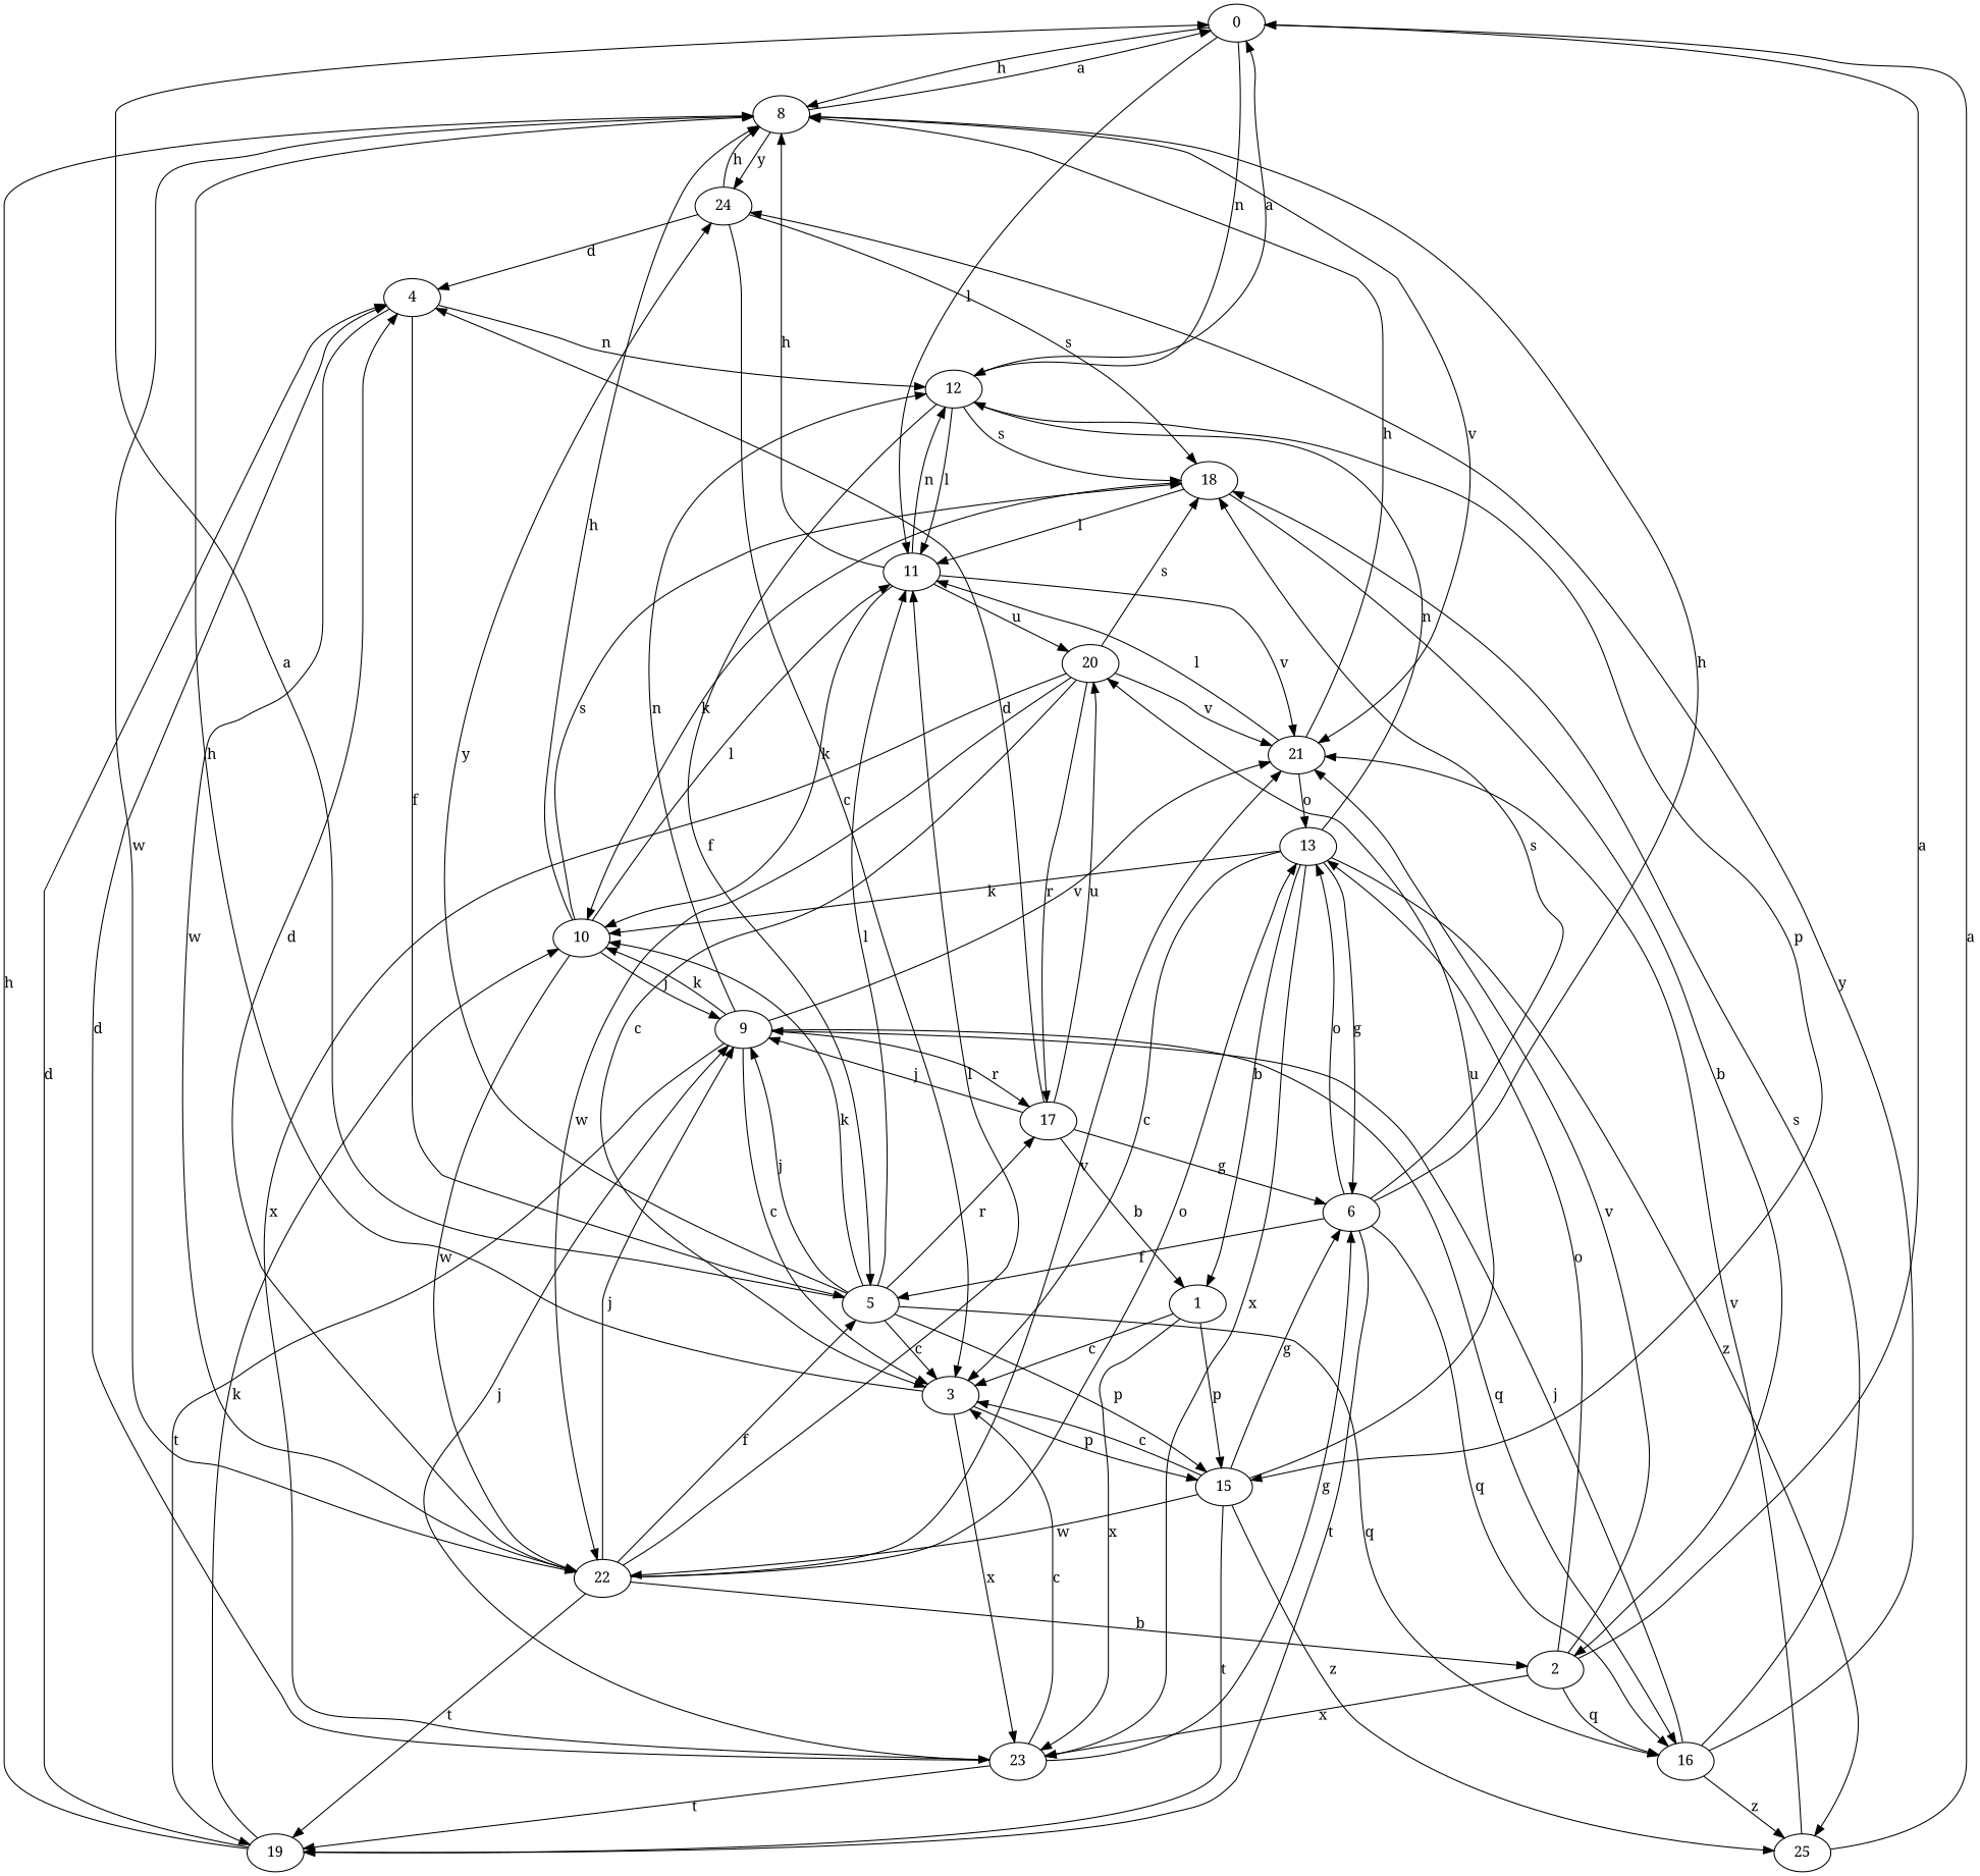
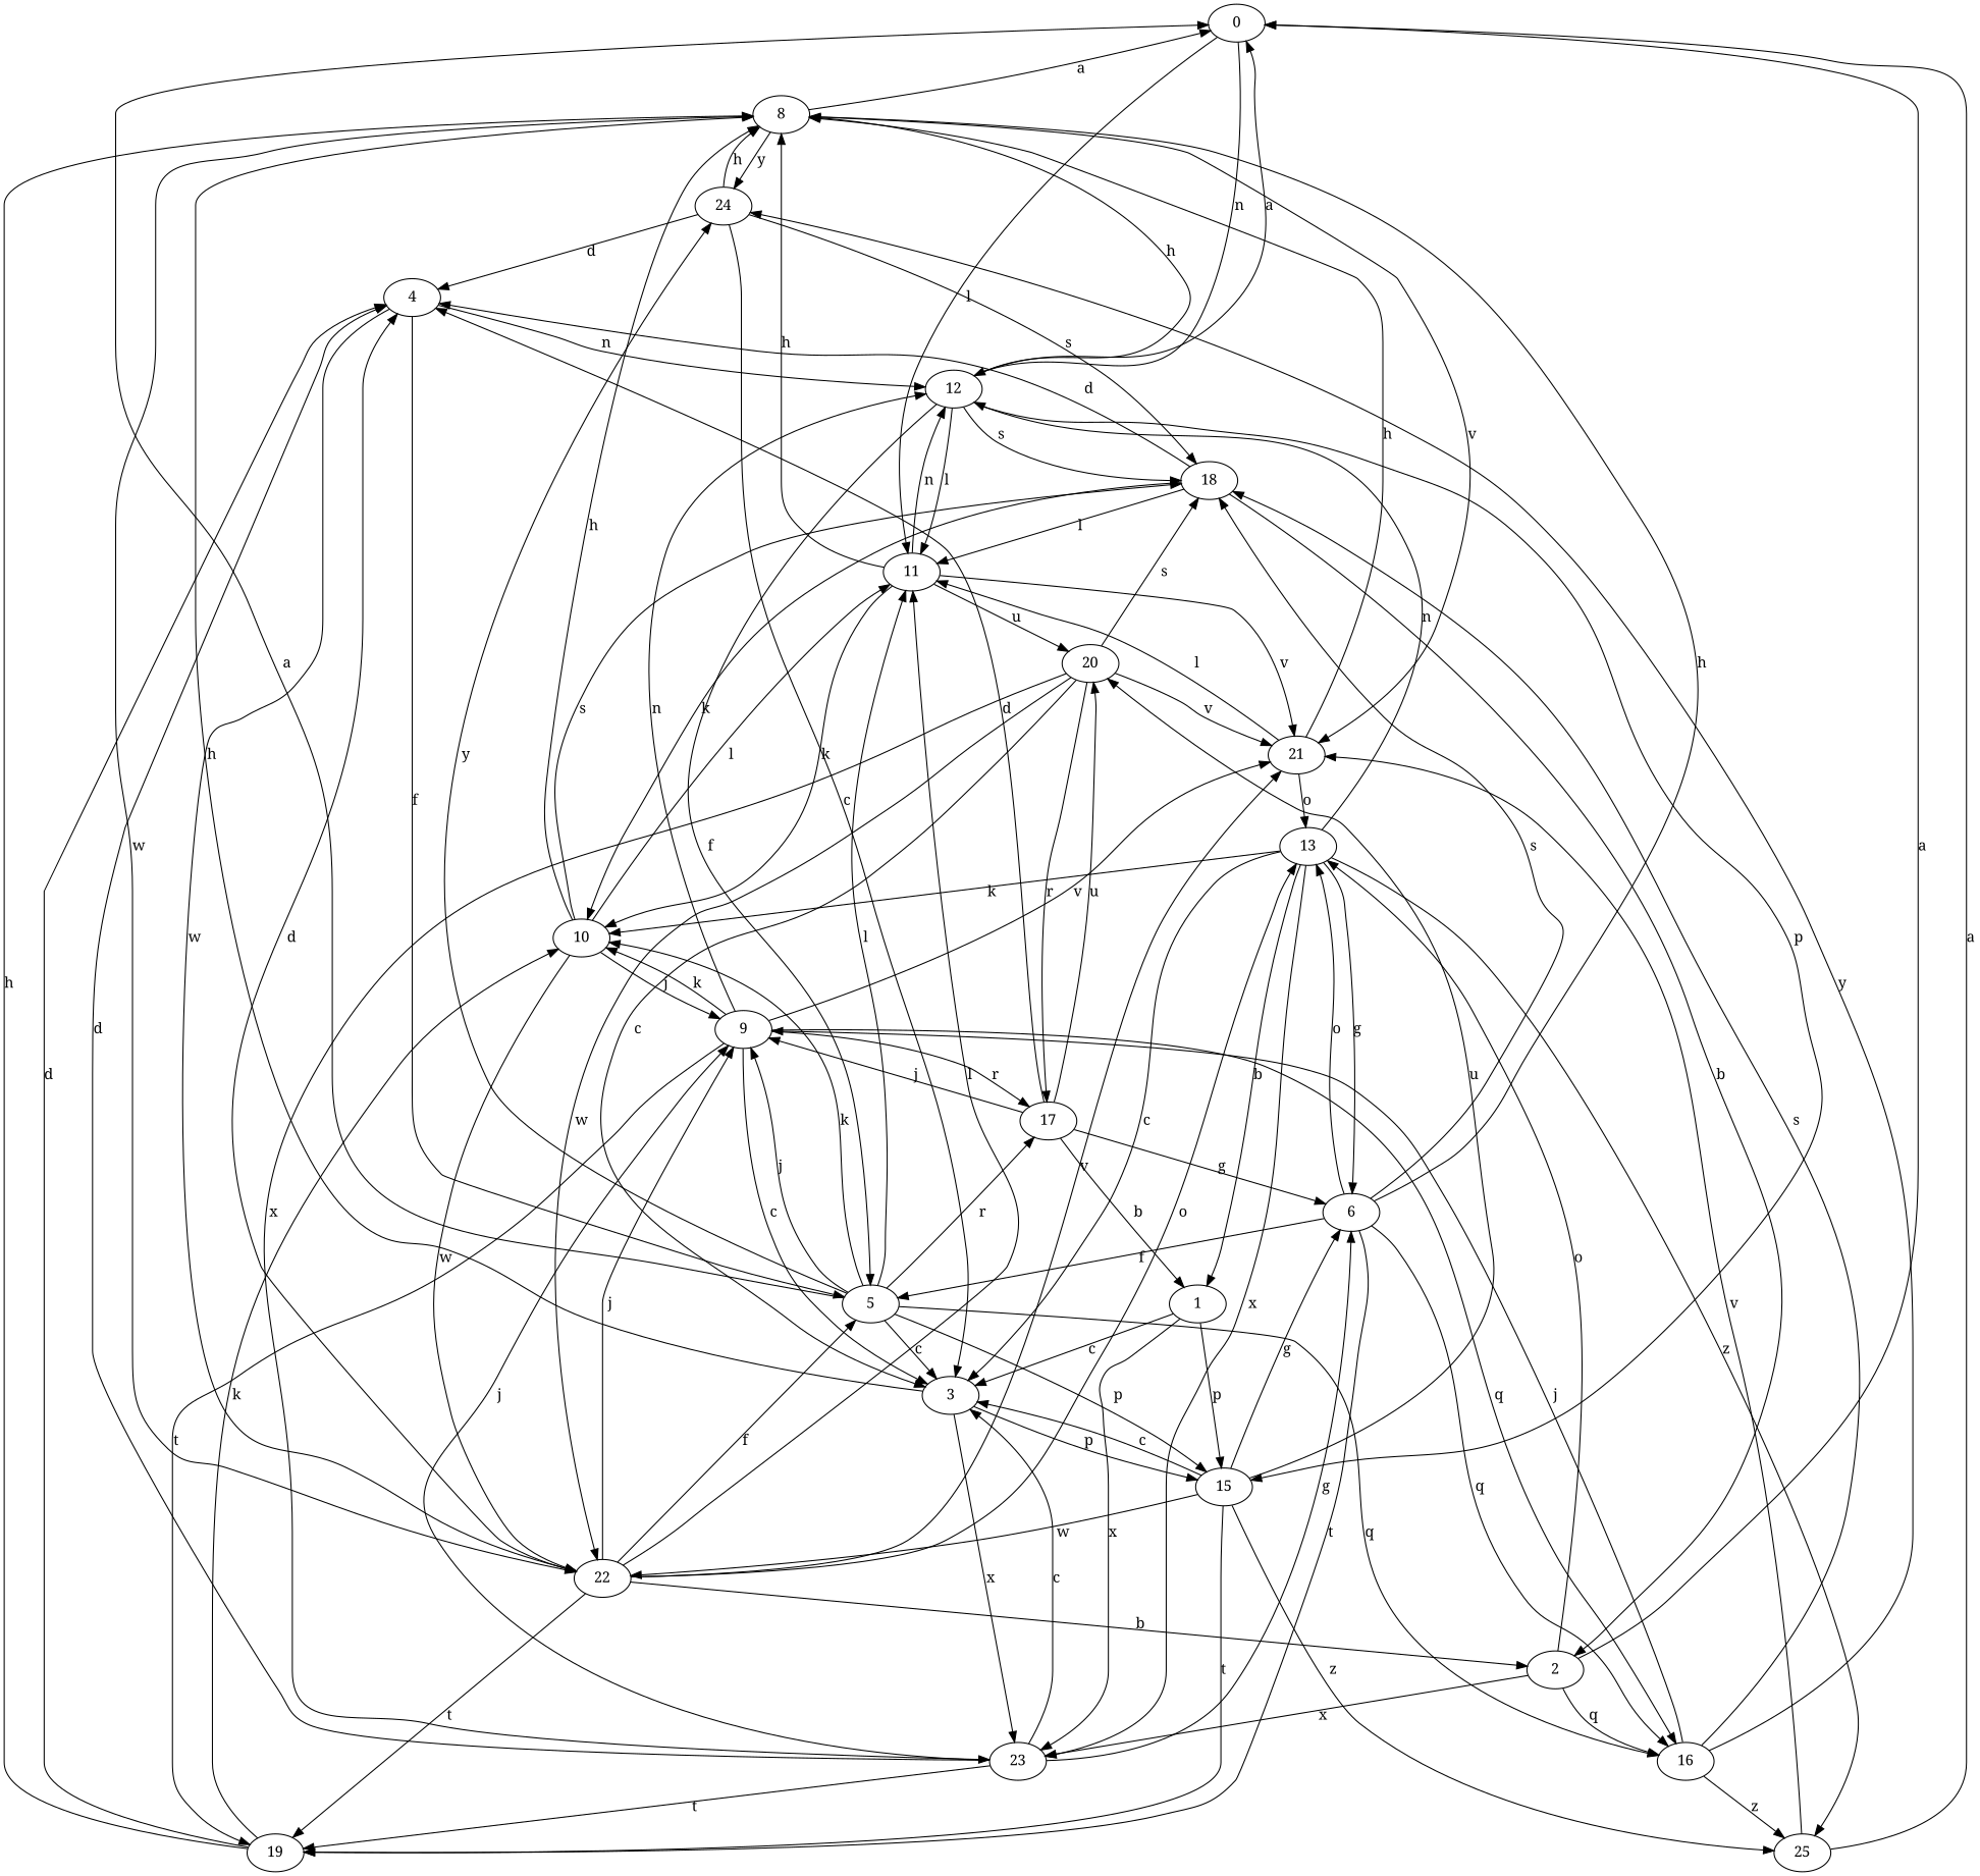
  strict digraph {
    fontname="Noto Serif"
    node [fontname="Noto Serif"]
    edge [fontname="Noto Serif"]
    0
    8
    11
    12
    21
    22
    24
    10
    20
    15
    5
    18
    1
    3
    23
    6
    19
    25
    4
    9
    2
    13
    16
    17
-   0 -> 8 [label=h]
+   12 -> 8 [label=h]
    0 -> 11 [label=l]
    0 -> 12 [label=n]
    8 -> 0 [label=a]
    8 -> 21 [label=v]
    8 -> 22 [label=w]
    8 -> 24 [label=y]
    11 -> 8 [label=h]
    11 -> 12 [label=n]
    11 -> 21 [label=v]
    11 -> 10 [label=k]
    11 -> 20 [label=u]
    12 -> 0 [label=a]
    12 -> 11 [label=l]
    12 -> 15 [label=p]
    12 -> 5 [label=f]
    12 -> 18 [label=s]
    21 -> 8 [label=h]
    21 -> 11 [label=l]
    21 -> 13 [label=o]
    22 -> 11 [label=l]
    22 -> 21 [label=v]
    22 -> 5 [label=f]
    22 -> 19 [label=t]
    22 -> 4 [label=d]
    22 -> 9 [label=j]
    22 -> 2 [label=b]
    22 -> 13 [label=o]
    24 -> 8 [label=h]
    24 -> 18 [label=s]
    24 -> 3 [label=c]
    24 -> 4 [label=d]
    10 -> 8 [label=h]
    10 -> 11 [label=l]
    10 -> 22 [label=w]
    10 -> 18 [label=s]
    10 -> 9 [label=j]
    20 -> 21 [label=v]
    20 -> 22 [label=w]
    20 -> 18 [label=s]
    20 -> 3 [label=c]
    20 -> 23 [label=x]
    20 -> 17 [label=r]
    15 -> 22 [label=w]
    15 -> 20 [label=u]
    15 -> 3 [label=c]
    15 -> 6 [label=g]
    15 -> 19 [label=t]
    15 -> 25 [label=z]
    5 -> 0 [label=a]
    5 -> 11 [label=l]
    5 -> 24 [label=y]
    5 -> 10 [label=k]
    5 -> 15 [label=p]
    5 -> 3 [label=c]
    5 -> 9 [label=j]
    5 -> 16 [label=q]
    5 -> 17 [label=r]
    18 -> 11 [label=l]
    18 -> 10 [label=k]
+   18 -> 4 [label=d]
    18 -> 2 [label=b]
    1 -> 15 [label=p]
    1 -> 3 [label=c]
    1 -> 23 [label=x]
    3 -> 8 [label=h]
    3 -> 15 [label=p]
    3 -> 23 [label=x]
    23 -> 3 [label=c]
    23 -> 6 [label=g]
    23 -> 19 [label=t]
    23 -> 4 [label=d]
    23 -> 9 [label=j]
    6 -> 8 [label=h]
    6 -> 5 [label=f]
    6 -> 18 [label=s]
    6 -> 19 [label=t]
    6 -> 13 [label=o]
    6 -> 16 [label=q]
    19 -> 8 [label=h]
    19 -> 10 [label=k]
    19 -> 4 [label=d]
    25 -> 0 [label=a]
    25 -> 21 [label=v]
    4 -> 12 [label=n]
    4 -> 22 [label=w]
    4 -> 5 [label=f]
    9 -> 12 [label=n]
    9 -> 21 [label=v]
    9 -> 10 [label=k]
    9 -> 3 [label=c]
    9 -> 19 [label=t]
    9 -> 16 [label=q]
    9 -> 17 [label=r]
    2 -> 0 [label=a]
-   2 -> 21 [label=v]
    2 -> 23 [label=x]
    2 -> 13 [label=o]
    2 -> 16 [label=q]
    13 -> 12 [label=n]
    13 -> 10 [label=k]
    13 -> 1 [label=b]
    13 -> 3 [label=c]
    13 -> 23 [label=x]
    13 -> 6 [label=g]
    13 -> 25 [label=z]
    16 -> 24 [label=y]
    16 -> 18 [label=s]
    16 -> 25 [label=z]
    16 -> 9 [label=j]
    17 -> 20 [label=u]
    17 -> 1 [label=b]
    17 -> 6 [label=g]
    17 -> 4 [label=d]
    17 -> 9 [label=j]
  }
